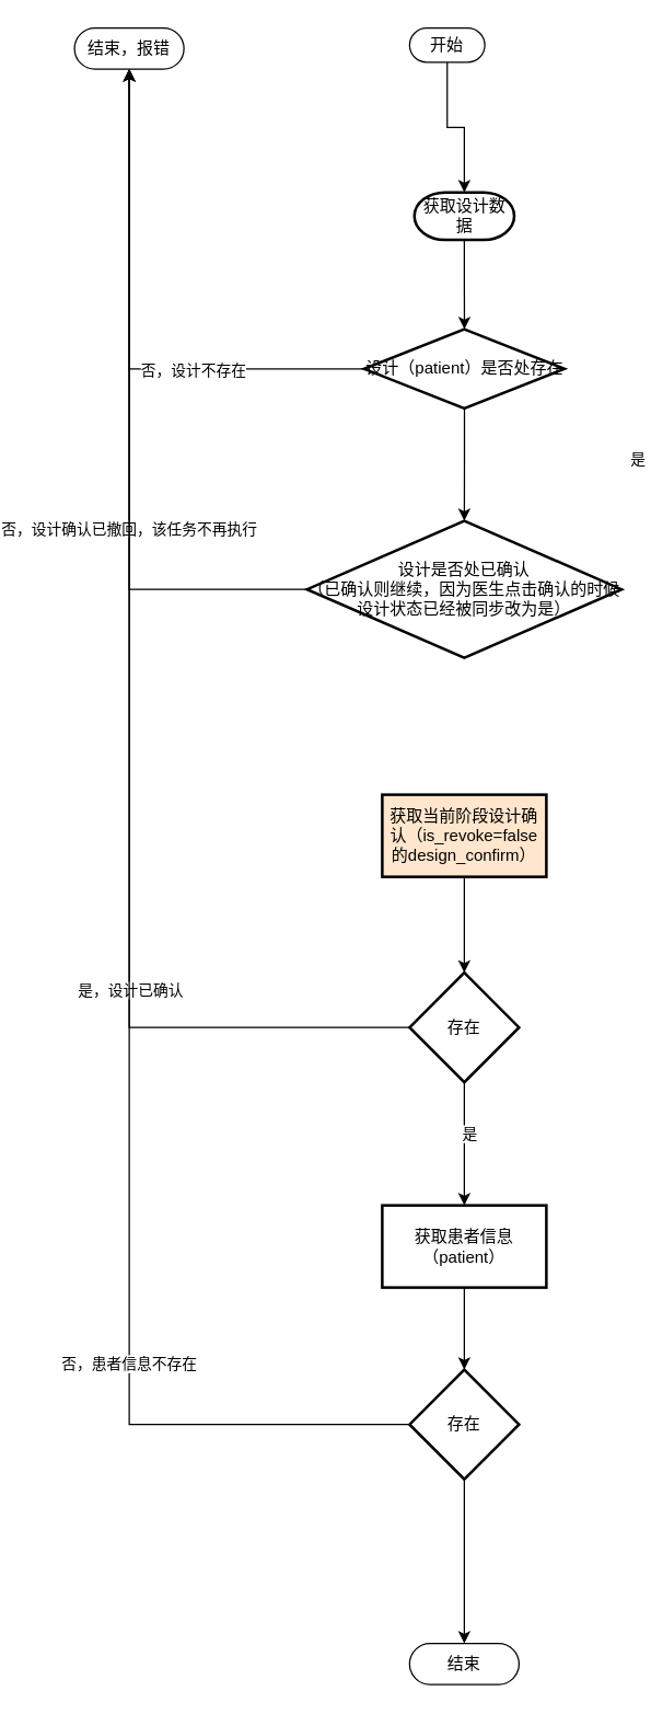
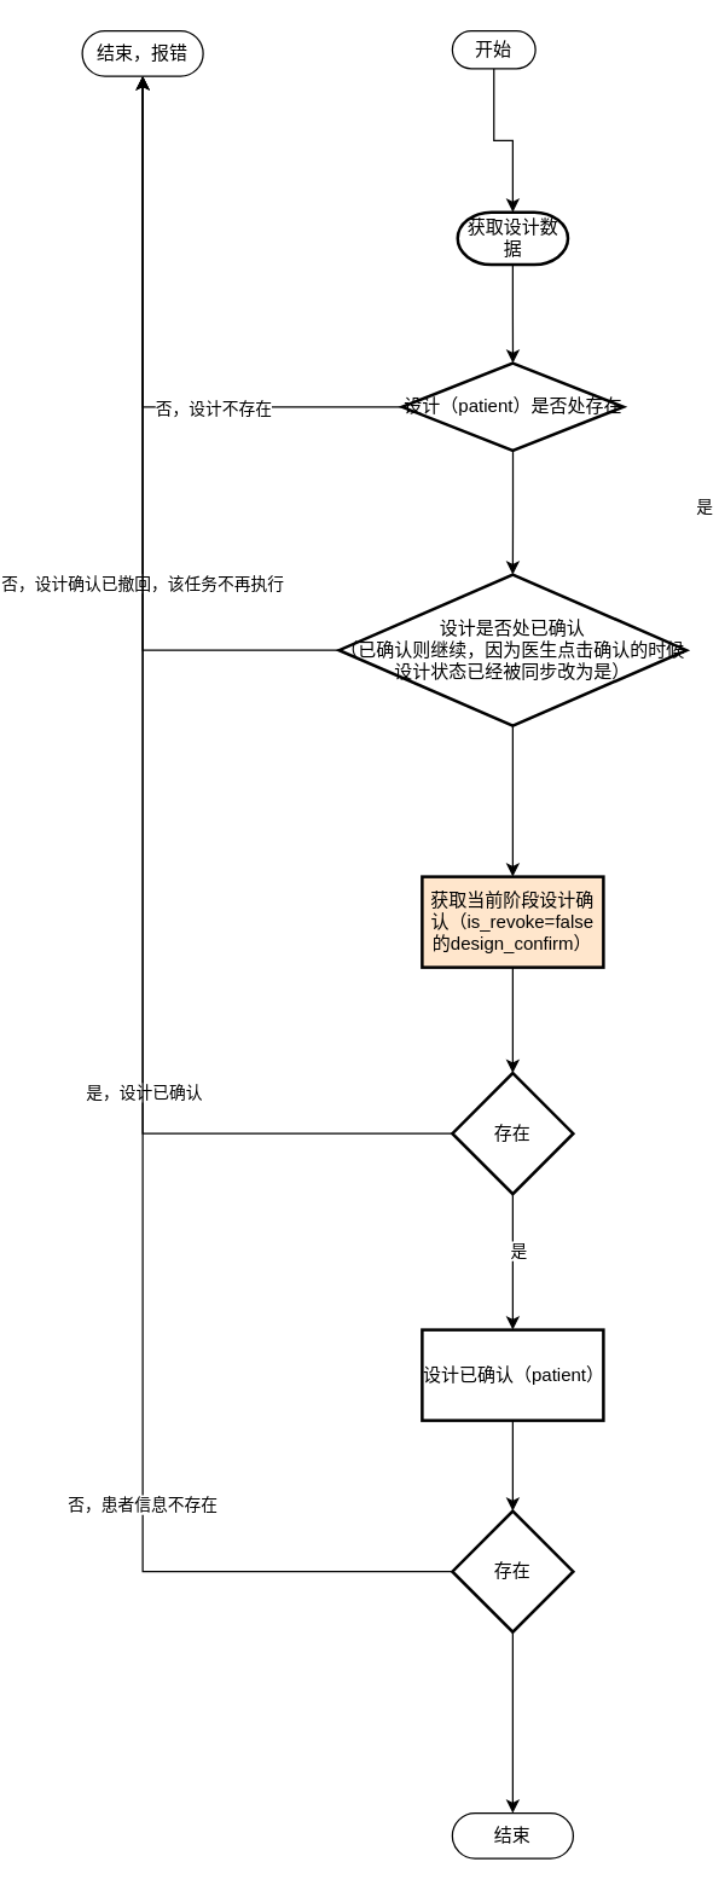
  <mxCell id="0" />
  <mxCell id="1" parent="0" />
  <mxCell id="2" value="" style="edgeStyle=orthogonalEdgeStyle;rounded=0;orthogonalLoop=1;jettySize=auto;html=1;" edge="1" parent="1" source="3" target="13"><mxGeometry relative="1" as="geometry" /></mxCell>
  <mxCell id="3" value="开始" style="html=1;dashed=0;whiteSpace=wrap;shape=mxgraph.dfd.start" vertex="1" parent="1"><mxGeometry x="265" y="20" width="55" height="25" as="geometry" /></mxCell>
  <mxCell id="4" style="edgeStyle=orthogonalEdgeStyle;rounded=0;orthogonalLoop=1;jettySize=auto;html=1;" edge="1" parent="1" source="15" target="8"><mxGeometry relative="1" as="geometry" /></mxCell>
  <mxCell id="5" value="否，设计不存在" style="edgeLabel;html=1;align=center;verticalAlign=middle;resizable=0;points=[];" connectable="0" vertex="1" parent="4"><mxGeometry x="-0.361" relative="1" as="geometry"><mxPoint as="offset" /></mxGeometry></mxCell>
  <mxCell id="6" value="" style="edgeStyle=orthogonalEdgeStyle;rounded=0;orthogonalLoop=1;jettySize=auto;html=1;" edge="1" parent="1" source="15" target="10"><mxGeometry relative="1" as="geometry" /></mxCell>
  <mxCell id="7" value="是" style="edgeLabel;html=1;align=center;verticalAlign=middle;resizable=0;points=[];" connectable="0" vertex="1" parent="6"><mxGeometry x="-0.104" y="126" relative="1" as="geometry"><mxPoint as="offset" /></mxGeometry></mxCell>
  <mxCell id="8" value="结束，报错" style="html=1;dashed=0;whiteSpace=wrap;shape=mxgraph.dfd.start" vertex="1" parent="1"><mxGeometry x="20" y="20" width="80" height="30" as="geometry" /></mxCell>
+ <mxCell id="9" value="" style="edgeStyle=orthogonalEdgeStyle;rounded=0;orthogonalLoop=1;jettySize=auto;html=1;" edge="1" parent="1" source="10" target="17"><mxGeometry relative="1" as="geometry" /></mxCell>
  <mxCell id="10" value="设计是否处已确认&lt;div&gt;（已确认则继续，因为医生点击确认的时候设计状态已经被同步改为是）&lt;/div&gt;" style="strokeWidth=2;html=1;shape=mxgraph.flowchart.decision;whiteSpace=wrap;" vertex="1" parent="1"><mxGeometry x="190" y="380" width="230" height="100" as="geometry" /></mxCell>
  <mxCell id="11" style="edgeStyle=orthogonalEdgeStyle;rounded=0;orthogonalLoop=1;jettySize=auto;html=1;entryX=0.5;entryY=0.5;entryDx=0;entryDy=15;entryPerimeter=0;" edge="1" parent="1" source="10" target="8"><mxGeometry relative="1" as="geometry" /></mxCell>
  <mxCell id="12" value="否，设计确认已撤回，该任务不再执行" style="edgeLabel;html=1;align=center;verticalAlign=middle;resizable=0;points=[];" connectable="0" vertex="1" parent="11"><mxGeometry x="-0.312" y="1" relative="1" as="geometry"><mxPoint as="offset" /></mxGeometry></mxCell>
  <mxCell id="13" value="获取设计数据" style="strokeWidth=2;html=1;shape=mxgraph.flowchart.terminator;whiteSpace=wrap;" vertex="1" parent="1"><mxGeometry x="268.5" y="140.004" width="73" height="34.737" as="geometry" /></mxCell>
  <mxCell id="14" value="" style="edgeStyle=orthogonalEdgeStyle;rounded=0;orthogonalLoop=1;jettySize=auto;html=1;" edge="1" parent="1" source="13" target="15"><mxGeometry relative="1" as="geometry" /></mxCell>
  <mxCell id="15" value="设计（patient）是否处存在" style="strokeWidth=2;html=1;shape=mxgraph.flowchart.decision;whiteSpace=wrap;" vertex="1" parent="1"><mxGeometry x="231.75" y="240" width="146.5" height="57.89" as="geometry" /></mxCell>
  <mxCell id="16" value="" style="edgeStyle=orthogonalEdgeStyle;rounded=0;orthogonalLoop=1;jettySize=auto;html=1;" edge="1" parent="1" source="17" target="22"><mxGeometry relative="1" as="geometry" /></mxCell>
  <mxCell id="17" value="获取当前阶段设计确认（is_revoke=false的design_confirm）" style="whiteSpace=wrap;html=1;strokeWidth=2;fillColor=#ffe6cc;" vertex="1" parent="1"><mxGeometry x="245" y="580" width="120" height="60" as="geometry" /></mxCell>
  <mxCell id="18" style="edgeStyle=orthogonalEdgeStyle;rounded=0;orthogonalLoop=1;jettySize=auto;html=1;" edge="1" parent="1" source="22" target="8"><mxGeometry relative="1" as="geometry" /></mxCell>
  <mxCell id="19" value="是，设计已确认" style="edgeLabel;html=1;align=center;verticalAlign=middle;resizable=0;points=[];" connectable="0" vertex="1" parent="18"><mxGeometry x="-0.486" relative="1" as="geometry"><mxPoint as="offset" /></mxGeometry></mxCell>
  <mxCell id="20" value="" style="edgeStyle=orthogonalEdgeStyle;rounded=0;orthogonalLoop=1;jettySize=auto;html=1;" edge="1" parent="1" source="22" target="24"><mxGeometry relative="1" as="geometry" /></mxCell>
  <mxCell id="21" value="是" style="edgeLabel;html=1;align=center;verticalAlign=middle;resizable=0;points=[];" connectable="0" vertex="1" parent="20"><mxGeometry x="-0.175" y="3" relative="1" as="geometry"><mxPoint as="offset" /></mxGeometry></mxCell>
  <mxCell id="22" value="存在" style="rhombus;whiteSpace=wrap;html=1;strokeWidth=2;" vertex="1" parent="1"><mxGeometry x="265" y="710" width="80" height="80" as="geometry" /></mxCell>
  <mxCell id="23" value="" style="edgeStyle=orthogonalEdgeStyle;rounded=0;orthogonalLoop=1;jettySize=auto;html=1;" edge="1" parent="1" source="24" target="26"><mxGeometry relative="1" as="geometry" /></mxCell>
- <mxCell id="24" value="获取患者信息（patient）" style="whiteSpace=wrap;html=1;strokeWidth=2;" vertex="1" parent="1"><mxGeometry x="245" y="880" width="120" height="60" as="geometry" /></mxCell>
+ <mxCell id="24" value="设计已确认（patient）" style="whiteSpace=wrap;html=1;strokeWidth=2;" vertex="1" parent="1"><mxGeometry x="245" y="880" width="120" height="60" as="geometry" /></mxCell>
  <mxCell id="25" value="" style="edgeStyle=orthogonalEdgeStyle;rounded=0;orthogonalLoop=1;jettySize=auto;html=1;" edge="1" parent="1" source="26" target="29"><mxGeometry relative="1" as="geometry"><mxPoint x="305" y="1170" as="targetPoint" /></mxGeometry></mxCell>
  <mxCell id="26" value="存在" style="rhombus;whiteSpace=wrap;html=1;strokeWidth=2;" vertex="1" parent="1"><mxGeometry x="265" y="1000" width="80" height="80" as="geometry" /></mxCell>
  <mxCell id="27" style="edgeStyle=orthogonalEdgeStyle;rounded=0;orthogonalLoop=1;jettySize=auto;html=1;entryX=0.5;entryY=0.5;entryDx=0;entryDy=15.0;entryPerimeter=0;" edge="1" parent="1" source="26" target="8"><mxGeometry relative="1" as="geometry" /></mxCell>
  <mxCell id="28" value="否，患者信息不存在" style="edgeLabel;html=1;align=center;verticalAlign=middle;resizable=0;points=[];" connectable="0" vertex="1" parent="27"><mxGeometry x="-0.581" y="1" relative="1" as="geometry"><mxPoint as="offset" /></mxGeometry></mxCell>
  <mxCell id="29" value="结束" style="html=1;dashed=0;whiteSpace=wrap;shape=mxgraph.dfd.start" vertex="1" parent="1"><mxGeometry x="265" y="1200" width="80" height="30" as="geometry" /></mxCell>
